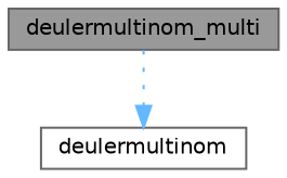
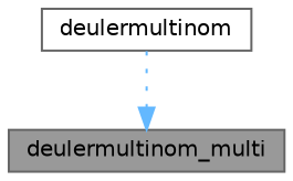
  digraph {
    rankdir=TB
    node [fontname=Helvetica fontsize=10 shape=box style=filled]
    n1 [color=gray40 fillcolor=grey60 fontcolor=black height=0.2 label=deulermultinom_multi width=0.4]
    n2 [color=grey40 fillcolor=white height=0.2 label=deulermultinom width=0.4]
-   n1 -> n2 [color=steelblue1 fontname=Helvetica fontsize=10 labelfontname=Helvetica labelfontsize=10 style=dotted]
+   n2 -> n1 [color=steelblue1 fontname=Helvetica fontsize=10 labelfontname=Helvetica labelfontsize=10 style=dotted]
  }
